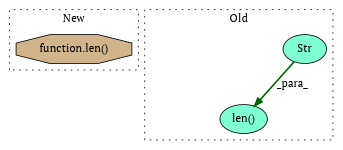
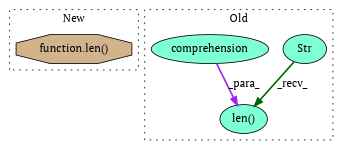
  digraph {
    fontname="PT Serif"
    node [a=75 fillcolor=aquamarine fontname="PT Serif" shape=ellipse style=filled]
    edge [fontname="PT Serif" style=bold]
    n1 [fillcolor=tan l="4,1" label="function.len()" s="7568,7586" shape=octagon]
    n2 [l="10,1" label="len()" s="7755,7798"]
    n3 [a=66 l=4 label=Str s=7755]
+   n4 [a=45 l=3 label=comprehension s=7773]
    subgraph cluster_1 {
      label=New
      style=dotted
      n1
    }
    subgraph cluster_2 {
      label=Old
      style=dotted
      n2
      n3
+     n4
    }
-   n3 -> n2 [color=darkgreen label=_para_]
+   n3 -> n2 [color=darkgreen label=_recv_]
+   n4 -> n2 [color=purple label=_para_]
  }
